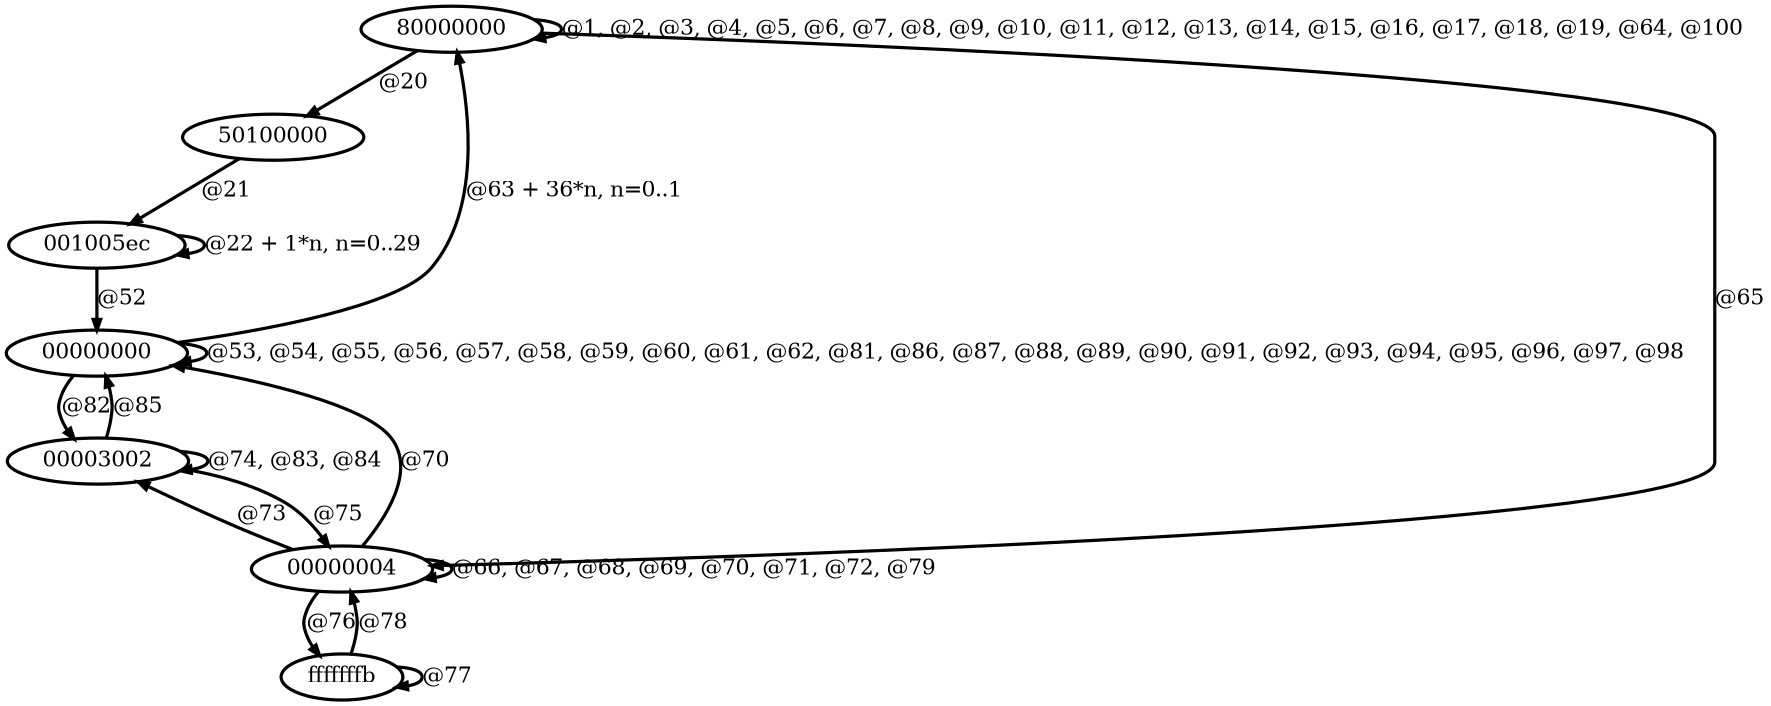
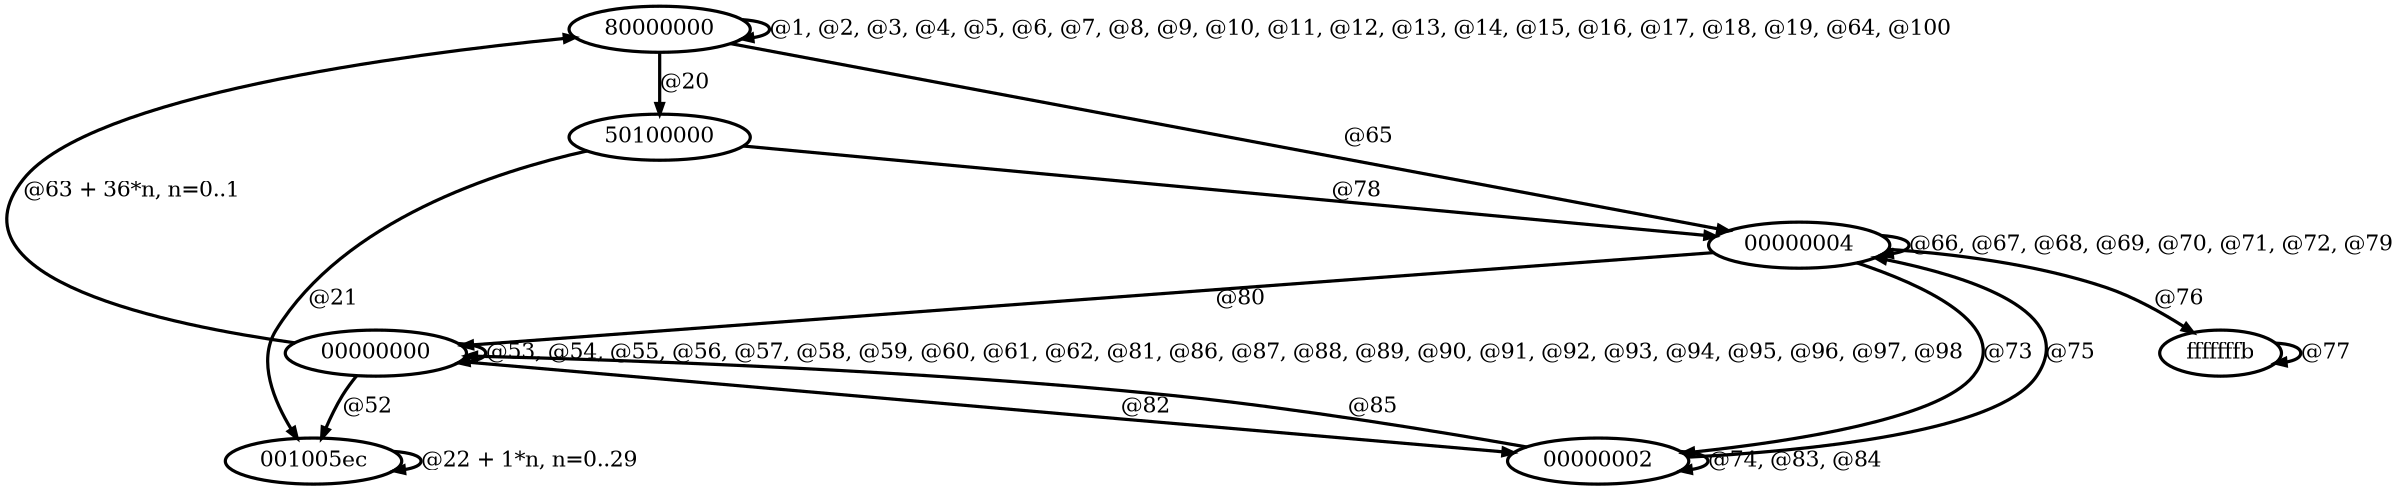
  digraph {
    node [fontsize=20 penwidth=3 shape=oval style=rounded]
    edge [arrowsize=1 color=black fontsize=20 penwidth=3 style=bold]
    80000000
    n2 [label=50100000]
    00000004
    "001005ec"
    00000000
-   00000002 [label=00003002]
+   00000002
    fffffffb
    80000000 -> 80000000 [label="@1, @2, @3, @4, @5, @6, @7, @8, @9, @10, @11, @12, @13, @14, @15, @16, @17, @18, @19, @64, @100"]
    80000000 -> n2 [label="@20"]
    80000000 -> 00000004 [label="@65"]
    n2 -> "001005ec" [label="@21"]
    00000004 -> 00000004 [label="@66, @67, @68, @69, @70, @71, @72, @79"]
-   00000004 -> 00000000 [label="@70"]
+   00000004 -> 00000000 [label="@80"]
    00000004 -> 00000002 [label="@73"]
    00000004 -> fffffffb [label="@76"]
    "001005ec" -> "001005ec" [label="@22 + 1*n, n=0..29"]
-   "001005ec" -> 00000000 [label="@52"]
+   00000000 -> "001005ec" [label="@52"]
    00000000 -> 80000000 [label="@63 + 36*n, n=0..1"]
    00000000 -> 00000000 [label="@53, @54, @55, @56, @57, @58, @59, @60, @61, @62, @81, @86, @87, @88, @89, @90, @91, @92, @93, @94, @95, @96, @97, @98"]
    00000000 -> 00000002 [label="@82"]
    00000002 -> 00000004 [label="@75"]
    00000002 -> 00000000 [label="@85"]
    00000002 -> 00000002 [label="@74, @83, @84"]
-   fffffffb -> 00000004 [label="@78"]
+   n2 -> 00000004 [label="@78"]
    fffffffb -> fffffffb [label="@77"]
  }
